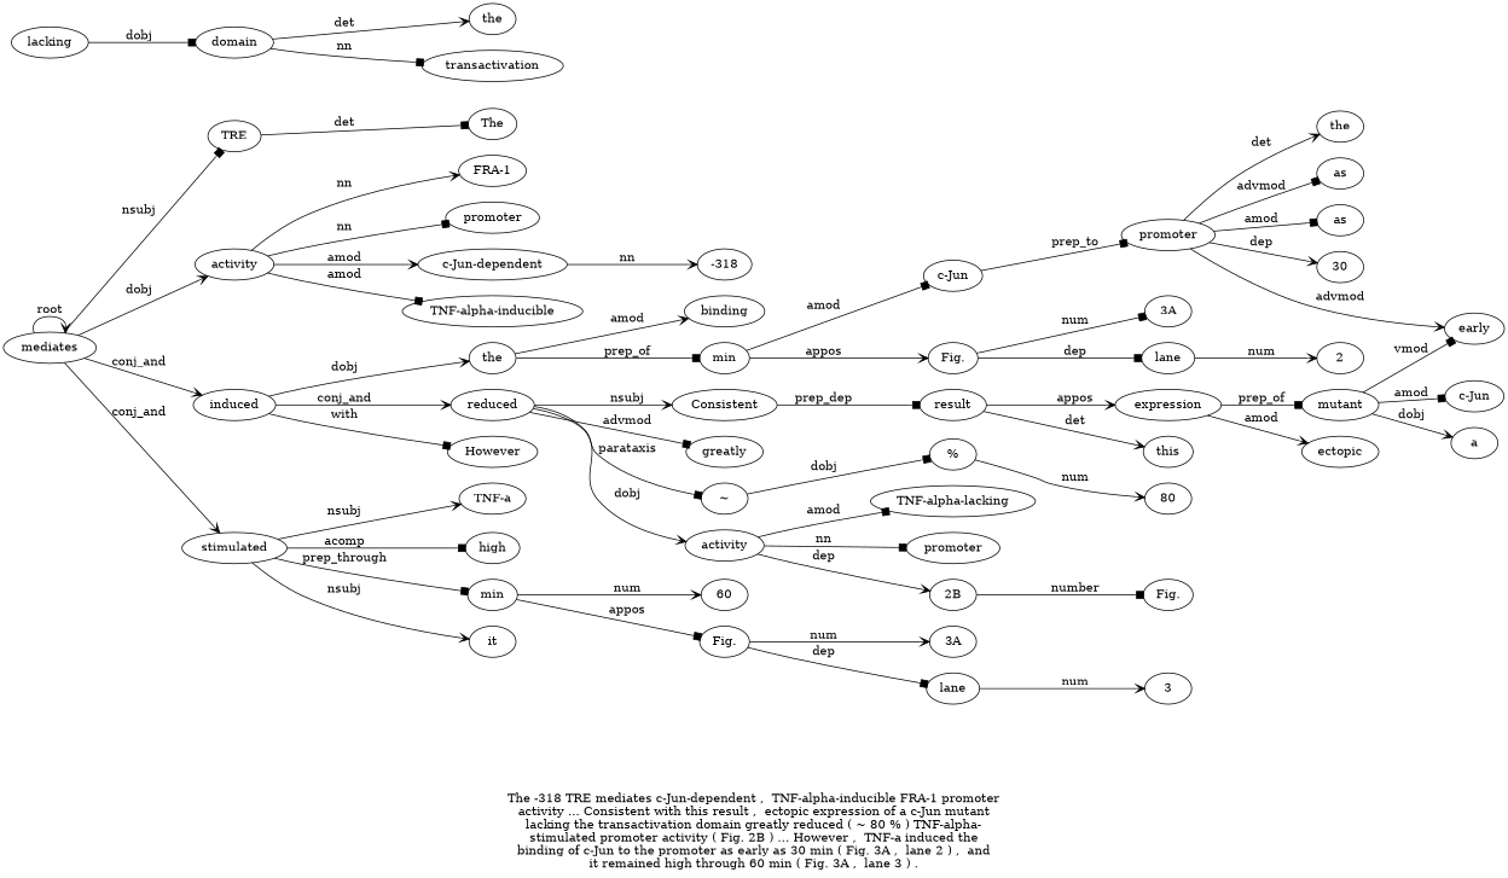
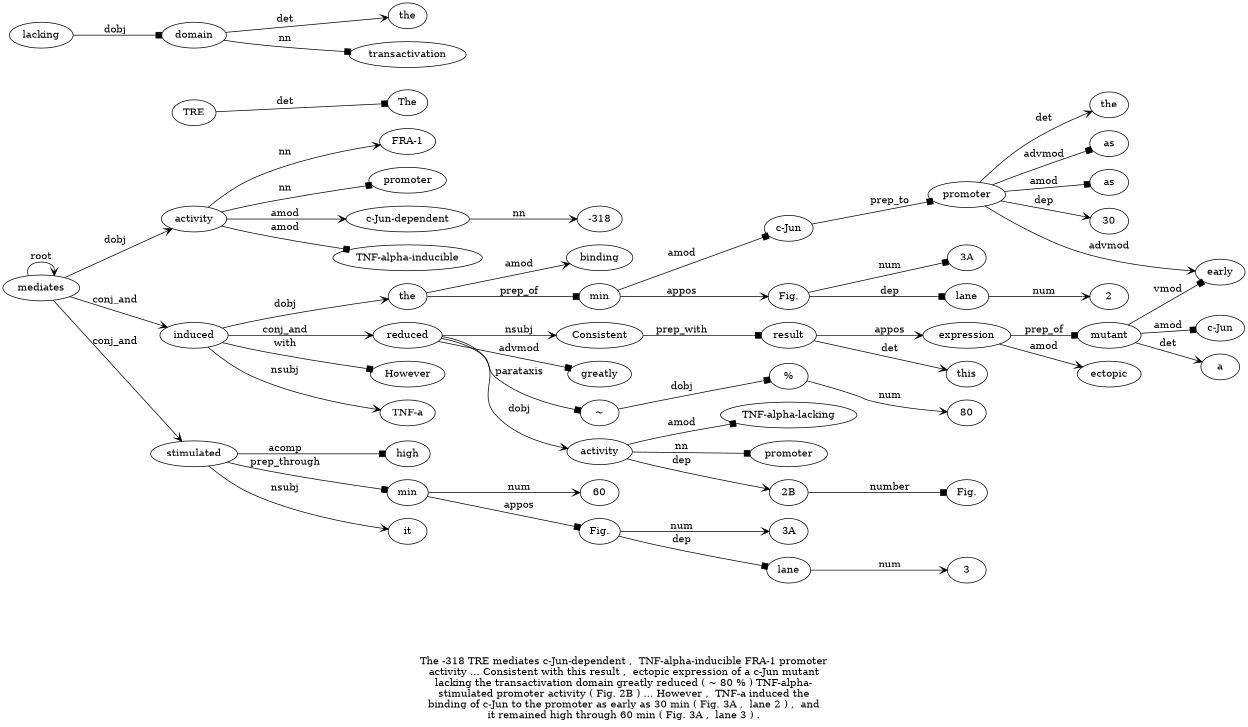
  digraph {
    label="The -318 TRE mediates c-Jun-dependent ,  TNF-alpha-inducible FRA-1 promoter\nactivity ... Consistent with this result ,  ectopic expression of a c-Jun mutant\nlacking the transactivation domain greatly reduced ( ~ 80 % ) TNF-alpha-\nstimulated promoter activity ( Fig. 2B ) ... However ,  TNF-a induced the\nbinding of c-Jun to the promoter as early as 30 min ( Fig. 3A ,  lane 2 ) ,  and\nit remained high through 60 min ( Fig. 3A ,  lane 3 ) ."
    rankdir=LR
    node [fillcolor=white style=filled]
    edge [arrowhead=vee]
    n1 [label=TRE]
    n2 [label=The]
    n3 [label=-318]
    n4 [label=mediates]
    n5 [label=activity]
    n6 [label=induced]
    n7 [label=stimulated]
    n8 [label="c-Jun-dependent"]
    n9 [label="TNF-alpha-inducible"]
    n10 [label="FRA-1"]
    n11 [label=promoter]
    n12 [label=reduced]
    n13 [label=Consistent]
    n14 [label=greatly]
    n15 [label="~"]
    n16 [label=activity]
    n17 [label=However]
    n18 [label="TNF-a"]
    n19 [label=the]
    n20 [label=it]
    n21 [label=high]
    n22 [label=min]
    n23 [label=result]
    n24 [label="%"]
    n25 [label="TNF-alpha-lacking"]
    n26 [label=promoter]
    n27 [label="2B"]
    n28 [label=this]
    n29 [label=expression]
    n30 [label=ectopic]
    n31 [label=mutant]
    n32 [label=a]
    n33 [label="c-Jun"]
    n34 [label=early]
    n35 [label=lacking]
    n36 [label=domain]
    n37 [label=the]
    n38 [label=transactivation]
    n39 [label=80]
    n40 [label="Fig."]
    n41 [label=binding]
    n42 [label=min]
    n43 [label="c-Jun"]
    n44 [label="Fig."]
    n45 [label=promoter]
    n46 [label="3A"]
    n47 [label=lane]
    n48 [label=the]
    n49 [label=as]
    n50 [label=as]
    n51 [label=30]
    n52 [label=2]
    n53 [label=60]
    n54 [label="Fig."]
    n55 [label="3A"]
    n56 [label=lane]
    n57 [label=3]
    n1 -> n2 [arrowhead=box label=det]
-   n4 -> n1 [arrowhead=box label=nsubj]
    n4 -> n4 [label=root]
    n4 -> n5 [label=dobj]
    n4 -> n6 [label=conj_and]
    n4 -> n7 [label=conj_and]
    n5 -> n8 [label=amod]
    n5 -> n9 [arrowhead=box label=amod]
    n5 -> n10 [label=nn]
    n5 -> n11 [arrowhead=box label=nn]
    n6 -> n12 [label=conj_and]
    n6 -> n17 [arrowhead=box label=with]
-   n7 -> n18 [label=nsubj]
+   n6 -> n18 [label=nsubj]
    n6 -> n19 [label=dobj]
    n7 -> n20 [label=nsubj]
    n7 -> n21 [arrowhead=box label=acomp]
    n7 -> n22 [arrowhead=box label=prep_through]
    n8 -> n3 [label=nn]
    n12 -> n13 [label=nsubj]
    n12 -> n14 [arrowhead=box label=advmod]
    n12 -> n15 [arrowhead=box label=parataxis]
    n12 -> n16 [label=dobj]
-   n13 -> n23 [arrowhead=box label=prep_dep]
+   n13 -> n23 [arrowhead=box label=prep_with]
    n15 -> n24 [arrowhead=box label=dobj]
    n16 -> n25 [arrowhead=box label=amod]
    n16 -> n26 [arrowhead=box label=nn]
    n16 -> n27 [label=dep]
    n19 -> n41 [label=amod]
    n19 -> n42 [arrowhead=box label=prep_of]
    n22 -> n53 [label=num]
    n22 -> n54 [arrowhead=box label=appos]
    n23 -> n28 [label=det]
    n23 -> n29 [label=appos]
    n24 -> n39 [label=num]
    n27 -> n40 [arrowhead=box label=number]
    n29 -> n30 [label=amod]
    n29 -> n31 [arrowhead=box label=prep_of]
-   n31 -> n32 [label=dobj]
+   n31 -> n32 [label=det]
    n31 -> n33 [arrowhead=box label=amod]
    n31 -> n34 [arrowhead=box label=vmod]
    n35 -> n36 [arrowhead=box label=dobj]
    n36 -> n37 [label=det]
    n36 -> n38 [arrowhead=box label=nn]
    n42 -> n43 [arrowhead=box label=amod]
    n42 -> n44 [label=appos]
    n43 -> n45 [arrowhead=box label=prep_to]
    n44 -> n46 [arrowhead=box label=num]
    n44 -> n47 [arrowhead=box label=dep]
    n45 -> n34 [label=advmod]
    n45 -> n48 [label=det]
    n45 -> n49 [arrowhead=box label=advmod]
    n45 -> n50 [arrowhead=box label=amod]
    n45 -> n51 [label=dep]
    n47 -> n52 [label=num]
    n54 -> n55 [label=num]
    n54 -> n56 [arrowhead=box label=dep]
    n56 -> n57 [label=num]
  }
